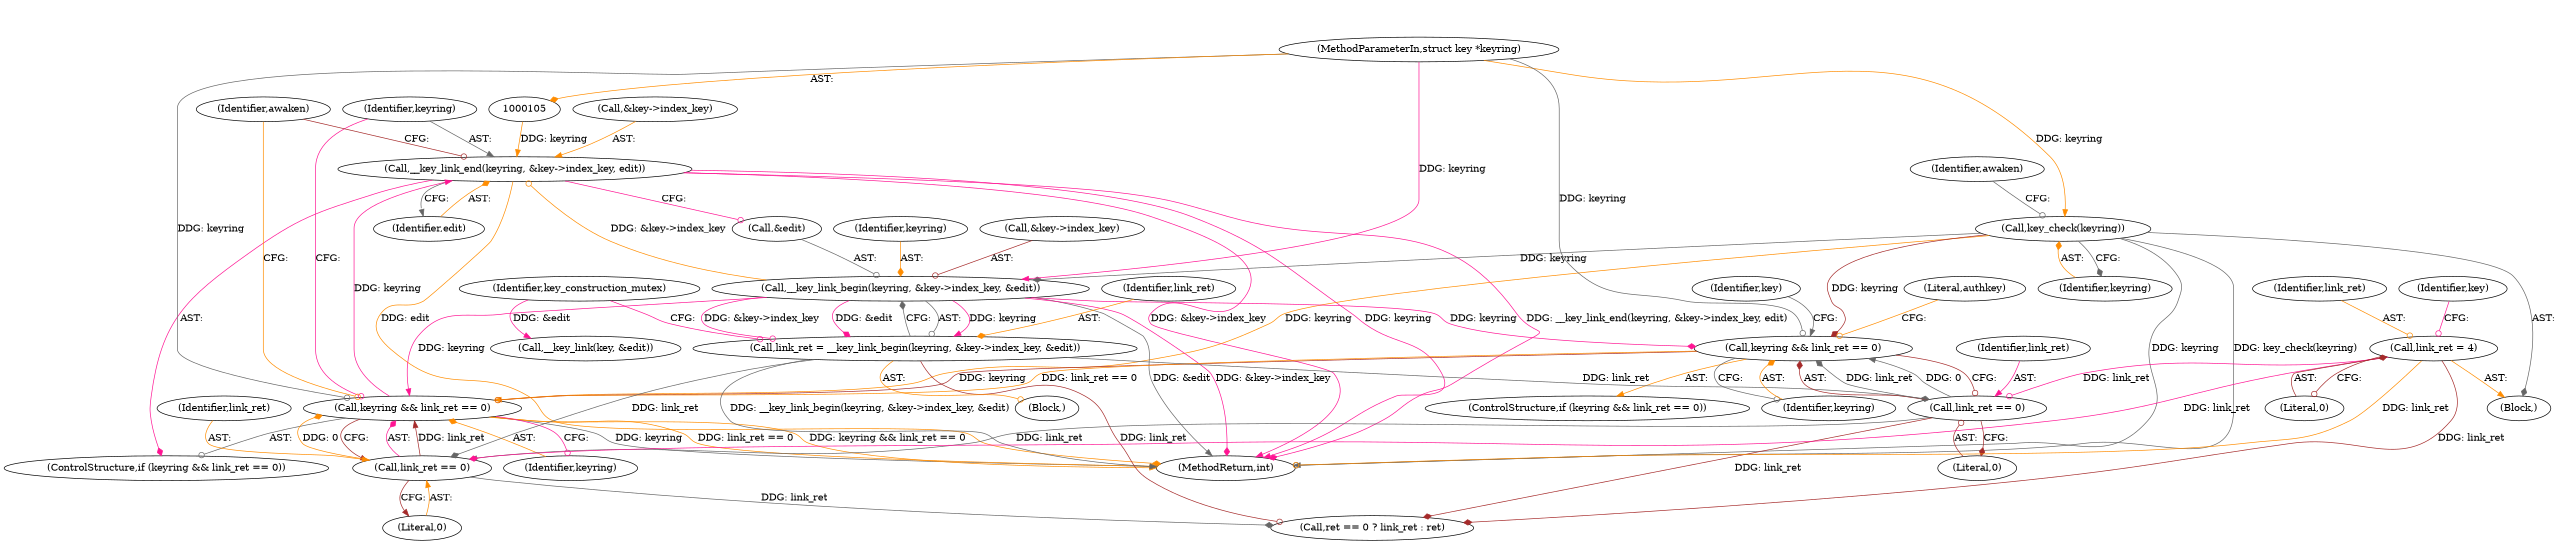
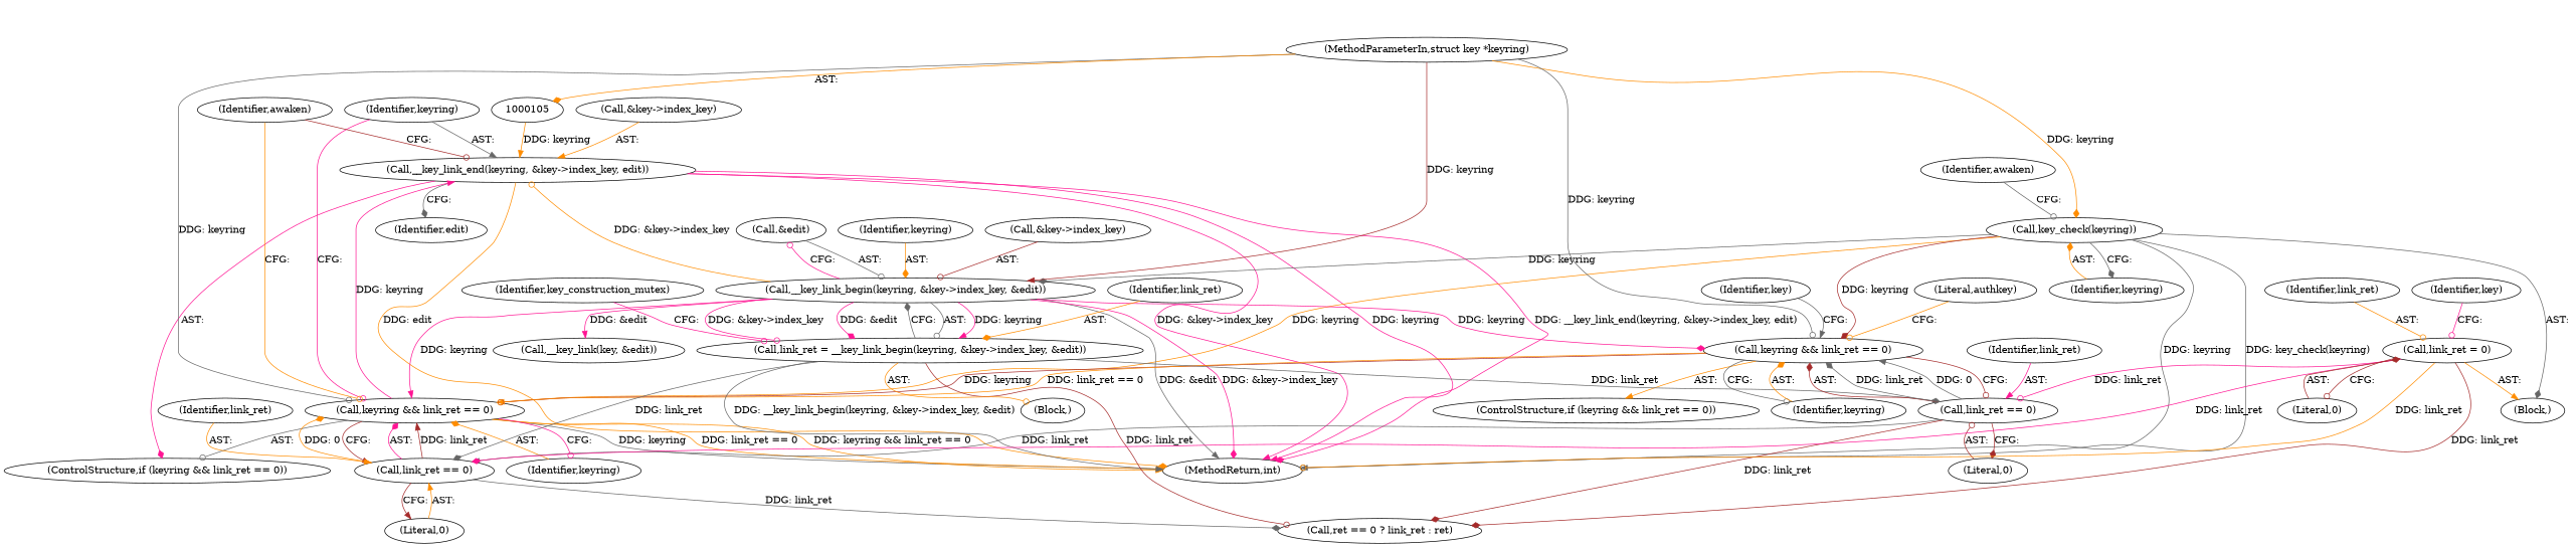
  digraph {
    edge [arrowhead=diamond color=darkorange]
    n1 [label="(Call,__key_link_end(keyring, &key->index_key, edit))"]
    n2 [label="(MethodReturn,int)"]
    n3 [label="(Identifier,edit)"]
    n4 [label="(ControlStructure,if (keyring && link_ret == 0))"]
    n5 [label="(Call,keyring && link_ret == 0)"]
    n6 [label="(Call,link_ret == 0)"]
    n7 [label="(Identifier,keyring)"]
    n8 [label="(Call,ret == 0 ? link_ret : ret)"]
    n9 [label="(Literal,0)"]
    n10 [label="(Call,key_check(keyring))"]
    n11 [label="(Call,__key_link_begin(keyring, &key->index_key, &edit))"]
    n12 [label="(Call,keyring && link_ret == 0)"]
    n13 [label="(Identifier,keyring)"]
    n14 [label="(Block,)"]
    n15 [label="(Call,link_ret = __key_link_begin(keyring, &key->index_key, &edit))"]
    n16 [label="(Call,&edit)"]
    n17 [label="(Call,__key_link(key, &edit))"]
    n18 [label="(Call,link_ret == 0)"]
    n19 [label="(ControlStructure,if (keyring && link_ret == 0))"]
    n20 [label="(Identifier,keyring)"]
    n21 [label="(MethodParameterIn,struct key *keyring)"]
    1000105
    n23 [label="(Block,)"]
    n24 [label="(Literal,0)"]
-   n25 [label="(Call,link_ret = 4)"]
+   n25 [label="(Call,link_ret = 0)"]
    n26 [label="(Literal,0)"]
    n27 [label="(Identifier,key)"]
    n28 [label="(Identifier,key)"]
    n29 [label="(Identifier,key_construction_mutex)"]
    n30 [label="(Identifier,link_ret)"]
    n31 [label="(Identifier,link_ret)"]
    n32 [label="(Identifier,link_ret)"]
    n33 [label="(Literal,authkey)"]
    n34 [label="(Identifier,awaken)"]
    n35 [label="(Call,&key->index_key)"]
    n36 [label="(Call,&key->index_key)"]
    n37 [label="(Identifier,link_ret)"]
    n38 [label="(Identifier,keyring)"]
    n39 [label="(Identifier,awaken)"]
    n40 [label="(Identifier,keyring)"]
    n1 -> n2 [arrowhead=normal color=deeppink label="DDG: &key->index_key"]
    n1 -> n2 [arrowhead=normal color=deeppink label="DDG: keyring"]
    n1 -> n2 [color=deeppink label="DDG: __key_link_end(keyring, &key->index_key, edit)"]
    n1 -> n2 [label="DDG: edit"]
-   n1 -> n3 [arrowhead=normal color=gray40 label="CFG: "]
+   n1 -> n3 [color=gray40 label="CFG: "]
    n1 -> n4 [color=deeppink label="AST: "]
-   n3 -> n1 [label="AST: "]
    n5 -> n1 [arrowhead=normal color=deeppink label="DDG: keyring"]
    n5 -> n2 [arrowhead=normal color=gray40 label="DDG: keyring"]
    n5 -> n2 [arrowhead=normal label="DDG: link_ret == 0"]
    n5 -> n2 [arrowhead=normal label="DDG: keyring && link_ret == 0"]
    n5 -> n4 [arrowhead=odot color=gray40 label="AST: "]
    n5 -> n6 [arrowhead=normal color=brown label="CFG: "]
    n5 -> n7 [arrowhead=odot color=deeppink label="CFG: "]
    n6 -> n5 [color=deeppink label="AST: "]
    n6 -> n5 [arrowhead=normal color=brown label="DDG: link_ret"]
    n6 -> n5 [label="DDG: 0"]
    n6 -> n8 [color=gray40 label="DDG: link_ret"]
    n6 -> n9 [arrowhead=normal color=brown label="CFG: "]
    n7 -> n5 [label="AST: "]
    n9 -> n6 [arrowhead=normal label="AST: "]
    n10 -> n2 [arrowhead=odot color=gray40 label="DDG: keyring"]
    n10 -> n2 [arrowhead=normal color=gray40 label="DDG: key_check(keyring)"]
    n10 -> n5 [arrowhead=normal label="DDG: keyring"]
    n10 -> n11 [color=gray40 label="DDG: keyring"]
    n10 -> n12 [color=brown label="DDG: keyring"]
    n10 -> n13 [color=gray40 label="CFG: "]
    n10 -> n14 [color=gray40 label="AST: "]
    n11 -> n1 [arrowhead=odot label="DDG: &key->index_key"]
    n11 -> n2 [arrowhead=normal color=gray40 label="DDG: &edit"]
    n11 -> n2 [color=deeppink label="DDG: &key->index_key"]
    n11 -> n5 [arrowhead=normal color=deeppink label="DDG: keyring"]
    n11 -> n12 [color=deeppink label="DDG: keyring"]
    n11 -> n15 [arrowhead=odot color=gray40 label="AST: "]
    n11 -> n15 [arrowhead=normal color=deeppink label="DDG: keyring"]
    n11 -> n15 [arrowhead=odot color=deeppink label="DDG: &key->index_key"]
    n11 -> n15 [color=deeppink label="DDG: &edit"]
-   n1 -> n16 [arrowhead=odot color=deeppink label="CFG: "]
-   n29 -> n17 [arrowhead=normal color=deeppink label="DDG: &edit"]
+   n11 -> n16 [arrowhead=odot color=deeppink label="CFG: "]
+   n11 -> n17 [arrowhead=normal color=deeppink label="DDG: &edit"]
    n12 -> n5 [arrowhead=odot color=brown label="DDG: keyring"]
    n12 -> n5 [arrowhead=odot label="DDG: link_ret == 0"]
    n12 -> n18 [arrowhead=odot color=brown label="CFG: "]
    n12 -> n19 [arrowhead=normal label="AST: "]
    n12 -> n20 [arrowhead=odot color=gray40 label="CFG: "]
    n13 -> n10 [label="AST: "]
    n15 -> n2 [arrowhead=normal color=gray40 label="DDG: __key_link_begin(keyring, &key->index_key, &edit)"]
    n15 -> n6 [color=gray40 label="DDG: link_ret"]
    n15 -> n8 [arrowhead=odot color=brown label="DDG: link_ret"]
    n15 -> n11 [color=gray40 label="CFG: "]
    n15 -> n18 [color=gray40 label="DDG: link_ret"]
    n15 -> n23 [arrowhead=odot label="AST: "]
    n16 -> n11 [arrowhead=odot color=gray40 label="AST: "]
    n18 -> n6 [arrowhead=normal color=gray40 label="DDG: link_ret"]
    n18 -> n8 [color=brown label="DDG: link_ret"]
    n18 -> n12 [color=brown label="AST: "]
    n18 -> n12 [color=gray40 label="DDG: link_ret"]
    n18 -> n12 [arrowhead=normal color=gray40 label="DDG: 0"]
    n18 -> n24 [color=brown label="CFG: "]
    n20 -> n12 [label="AST: "]
    n21 -> n5 [arrowhead=odot color=gray40 label="DDG: keyring"]
-   n21 -> n10 [arrowhead=normal label="DDG: keyring"]
-   n21 -> n11 [arrowhead=normal color=deeppink label="DDG: keyring"]
+   n21 -> n10 [label="DDG: keyring"]
+   n21 -> n11 [arrowhead=normal color=brown label="DDG: keyring"]
    n21 -> n12 [arrowhead=odot color=gray40 label="DDG: keyring"]
    n21 -> 1000105 [label="AST: "]
    1000105 -> n1 [arrowhead=normal label="DDG: keyring"]
    n24 -> n18 [arrowhead=odot color=brown label="AST: "]
    n25 -> n2 [arrowhead=odot label="DDG: link_ret"]
    n25 -> n6 [color=deeppink label="DDG: link_ret"]
    n25 -> n8 [color=brown label="DDG: link_ret"]
    n25 -> n14 [arrowhead=normal label="AST: "]
    n25 -> n18 [arrowhead=odot color=deeppink label="DDG: link_ret"]
    n25 -> n26 [arrowhead=odot color=brown label="CFG: "]
    n26 -> n25 [color=brown label="AST: "]
    n27 -> n12 [arrowhead=normal color=gray40 label="CFG: "]
    n28 -> n25 [arrowhead=odot color=deeppink label="CFG: "]
    n29 -> n15 [arrowhead=odot color=deeppink label="CFG: "]
    n30 -> n18 [arrowhead=normal color=deeppink label="AST: "]
    n31 -> n6 [arrowhead=normal label="AST: "]
    n32 -> n25 [arrowhead=odot label="AST: "]
    n33 -> n12 [arrowhead=odot label="CFG: "]
    n34 -> n10 [arrowhead=odot color=gray40 label="CFG: "]
    n35 -> n1 [arrowhead=normal label="AST: "]
    n36 -> n11 [arrowhead=odot color=brown label="AST: "]
    n37 -> n15 [label="AST: "]
    n38 -> n1 [arrowhead=normal color=gray40 label="AST: "]
    n38 -> n5 [arrowhead=odot color=deeppink label="CFG: "]
    n39 -> n1 [arrowhead=odot color=brown label="CFG: "]
    n39 -> n5 [arrowhead=odot label="CFG: "]
    n40 -> n11 [label="AST: "]
  }
